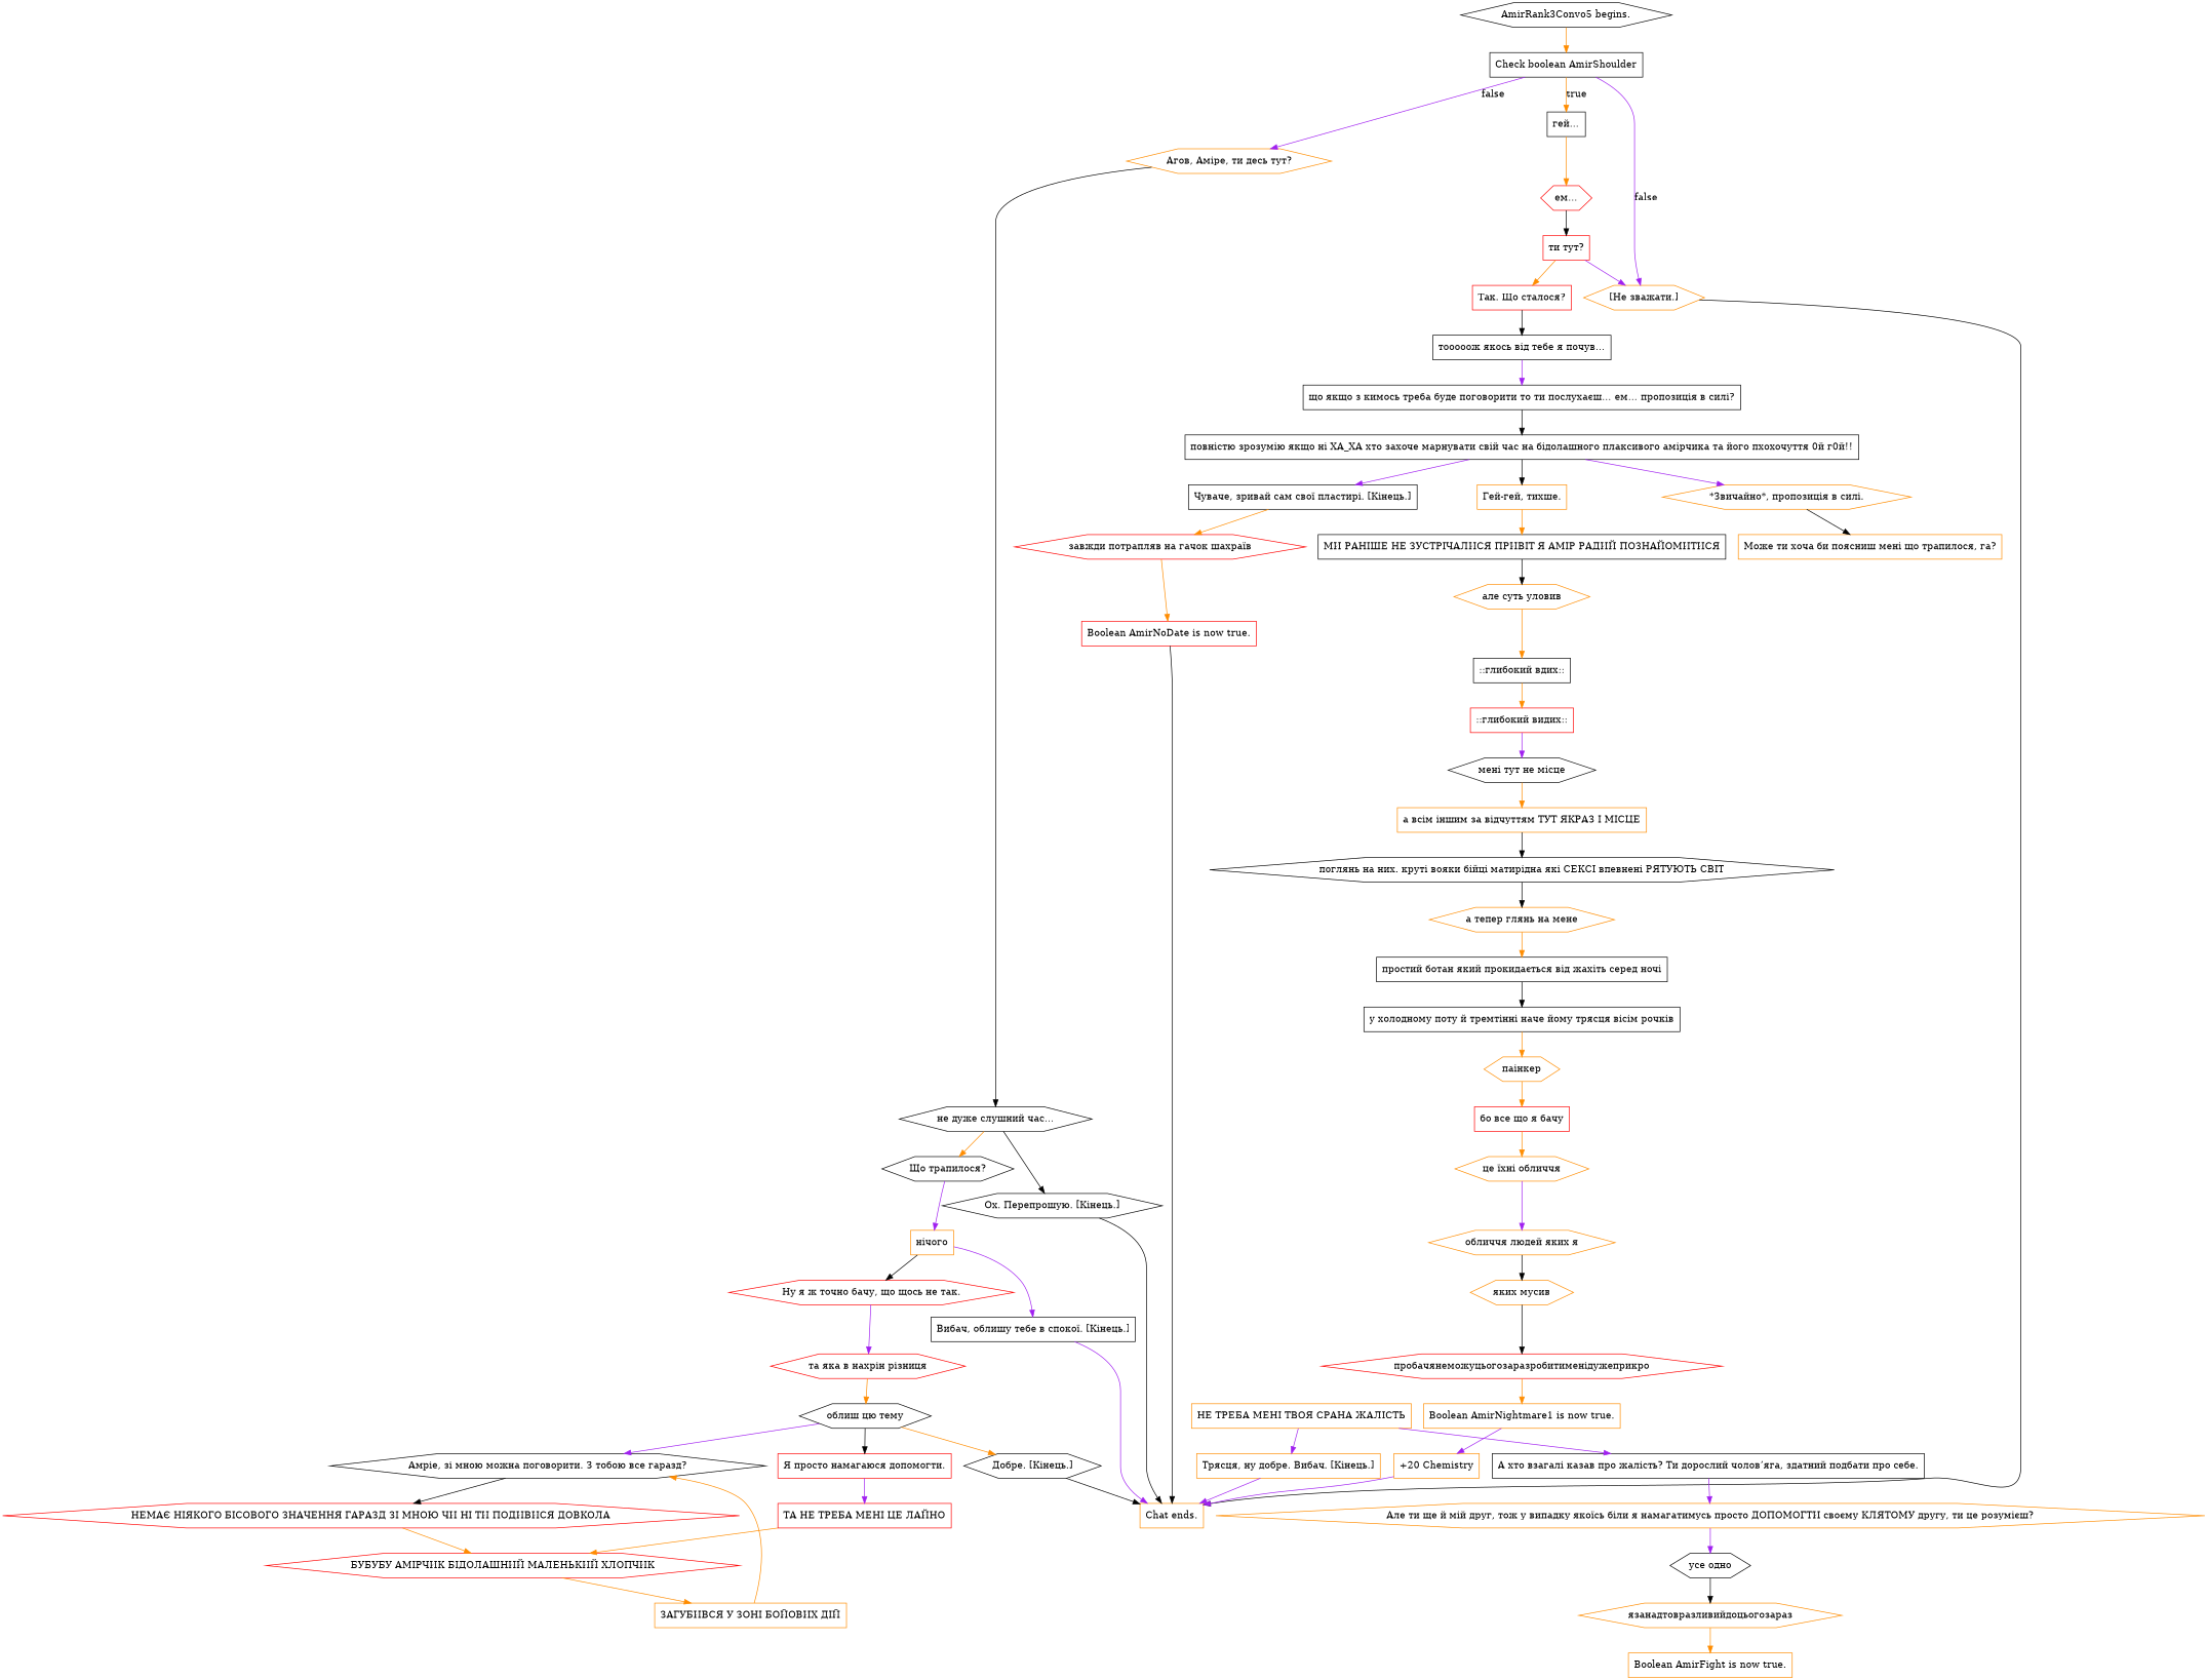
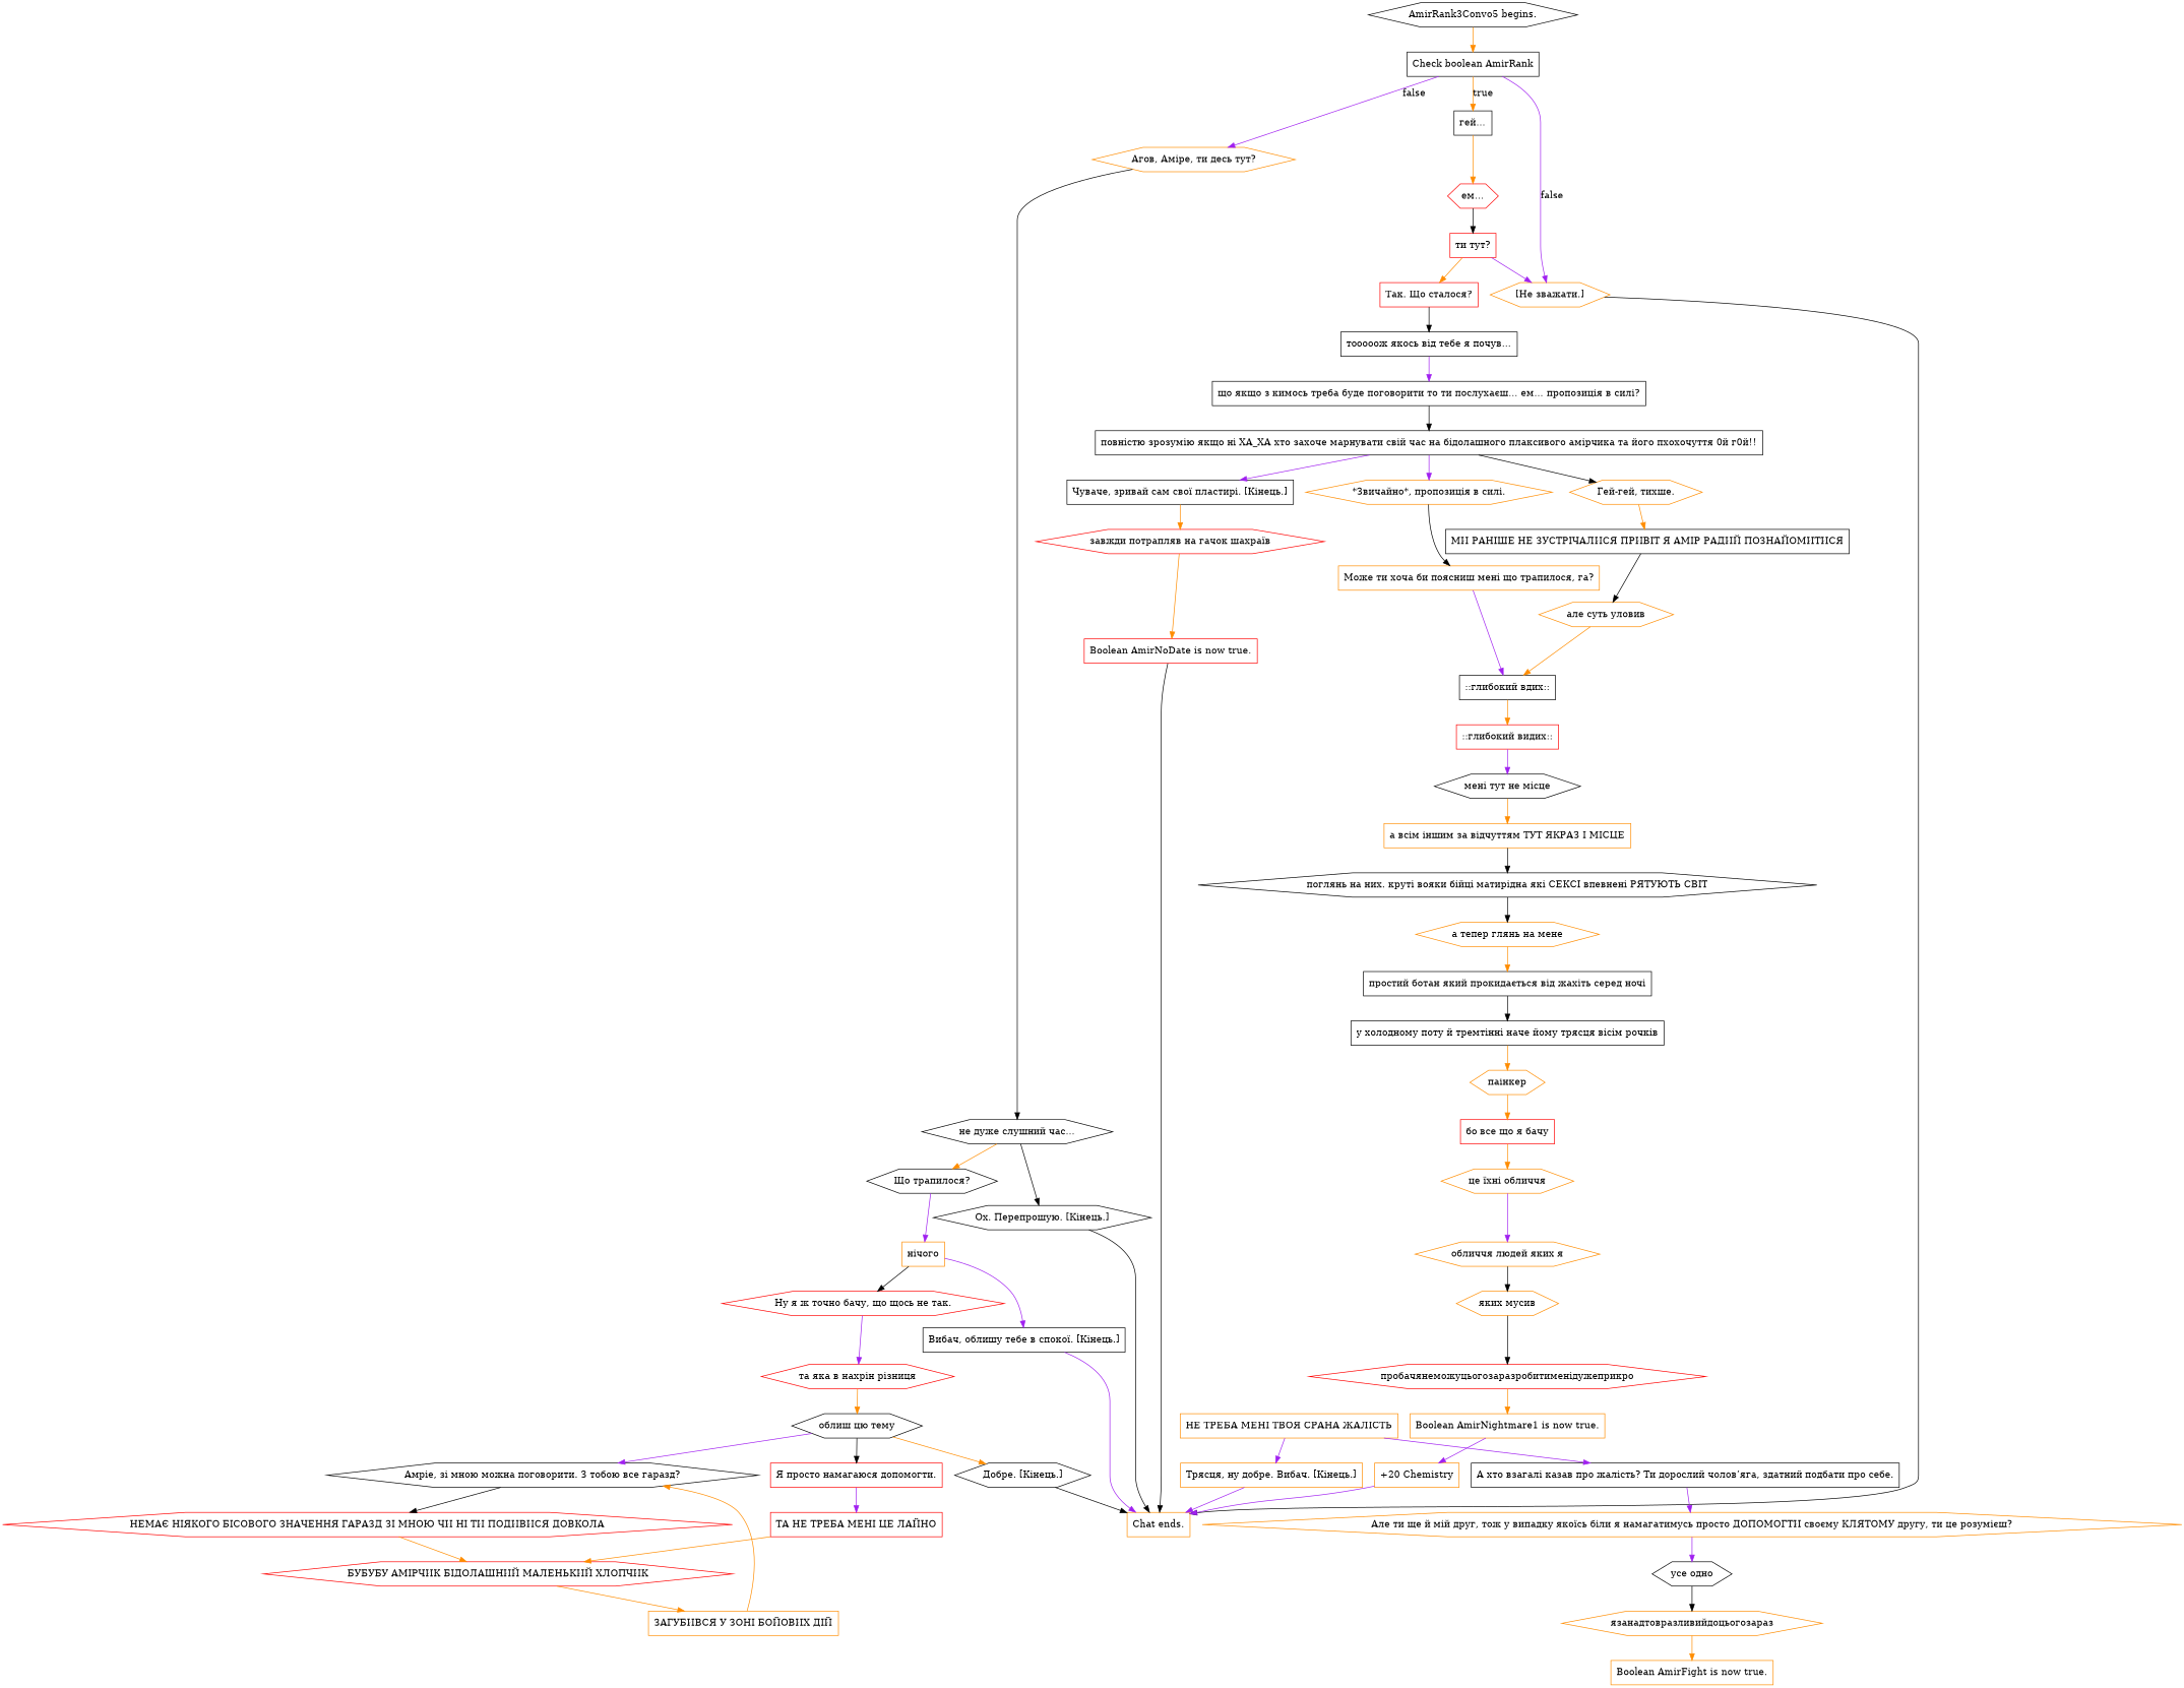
  digraph {
    node [color=black shape=box]
    edge [color=darkorange]
    "AmirRank3Convo5 begins." [shape=hexagon]
-   n2 [label="Check boolean AmirShoulder"]
+   n2 [label="Check boolean AmirRank"]
    n3 [label="гей…"]
    n4 [color=darkorange label="Агов, Аміре, ти десь тут?" shape=hexagon]
    n5 [color=darkorange label="[Не зважати.]" shape=hexagon]
    n6 [color=red label="ем…" shape=hexagon]
    n7 [label="не дуже слушний час…" shape=hexagon]
    "Chat ends." [color=darkorange]
    n9 [color=red label="ти тут?"]
    n10 [label="Що трапилося?" shape=hexagon]
    n11 [label="Ох. Перепрошую. [Кінець.]" shape=hexagon]
    n12 [color=red label="Так. Що сталося?"]
    n13 [color=darkorange label="нічого"]
    n14 [label="тооооож якось від тебе я почув…"]
    n15 [color=red label="Ну я ж точно бачу, що щось не так." shape=hexagon]
    n16 [label="Вибач, облишу тебе в спокої. [Кінець.]"]
    n17 [label="що якщо з кимось треба буде поговорити то ти послухаєш… ем… пропозиція в силі?"]
    n18 [color=red label="та яка в нахрін різниця" shape=hexagon]
    n19 [label="повністю зрозумію якщо ні ХА_ХА хто захоче марнувати свій час на бідолашного плаксивого амірчика та його пхохочуття 0й г0й!!"]
    n20 [label="облиш цю тему" shape=hexagon]
    n21 [label="Чуваче, зривай сам свої пластирі. [Кінець.]"]
    n22 [color=darkorange label="*Звичайно*, пропозиція в силі." shape=hexagon]
-   n23 [color=darkorange label="Гей-гей, тихше."]
+   n23 [color=darkorange label="Гей-гей, тихше." shape=hexagon]
    n24 [label="Амріе, зі мною можна поговорити. З тобою все гаразд?" shape=hexagon]
    n25 [color=red label="Я просто намагаюся допомогти."]
    n26 [label="Добре. [Кінець.]" shape=hexagon]
    n27 [color=red label="завжди потрапляв на гачок шахраїв" shape=hexagon]
    n28 [color=darkorange label="Може ти хоча би поясниш мені що трапилося, га?"]
    n29 [label="МИ РАНІШЕ НЕ ЗУСТРІЧАЛИСЯ ПРИВІТ Я АМІР РАДИЙ ПОЗНАЙОМИТИСЯ"]
    n30 [color=red label="НЕМАЄ НІЯКОГО БІСОВОГО ЗНАЧЕННЯ ГАРАЗД ЗІ МНОЮ ЧИ НІ ТИ ПОДИВИСЯ ДОВКОЛА" shape=hexagon]
    n31 [color=red label="ТА НЕ ТРЕБА МЕНІ ЦЕ ЛАЙНО"]
    n32 [color=red label="Boolean AmirNoDate is now true."]
    n33 [label="::глибокий вдих::"]
    n34 [color=darkorange label="але суть уловив" shape=hexagon]
    n35 [color=red label="БУБУБУ АМІРЧИК БІДОЛАШНИЙ МАЛЕНЬКИЙ ХЛОПЧИК" shape=hexagon]
    n36 [color=red label="::глибокий видих::"]
    n37 [color=darkorange label="ЗАГУБИВСЯ У ЗОНІ БОЙОВИХ ДІЙ"]
    n38 [label="мені тут не місце" shape=hexagon]
    n39 [color=darkorange label="а всім іншим за відчуттям ТУТ ЯКРАЗ І МІСЦЕ"]
    n40 [color=darkorange label="НЕ ТРЕБА МЕНІ ТВОЯ СРАНА ЖАЛІСТЬ"]
    n41 [label="А хто взагалі казав про жалість? Ти дорослий чолов’яга, здатний подбати про себе."]
    n42 [color=darkorange label="Трясця, ну добре. Вибач. [Кінець.]"]
    n43 [label="поглянь на них. круті вояки бійці матирідна які СЕКСІ впевнені РЯТУЮТЬ СВІТ" shape=hexagon]
    n44 [color=darkorange label="Але ти ще й мій друг, тож у випадку якоїсь біли я намагатимусь просто ДОПОМОГТИ своєму КЛЯТОМУ другу, ти це розумієш?" shape=hexagon]
    n45 [color=darkorange label="а тепер глянь на мене" shape=hexagon]
    n46 [label="усе одно" shape=hexagon]
    n47 [label="простий ботан який прокидається від жахіть серед ночі"]
    n48 [color=darkorange label="язанадтовразливийдоцьогозараз" shape=hexagon]
    n49 [label="у холодному поту й тремтінні наче йому трясця вісім рочків"]
    n50 [color=darkorange label="Boolean AmirFight is now true."]
    n51 [color=darkorange label="паінкер" shape=hexagon]
    n52 [color=red label="бо все що я бачу"]
    n53 [color=darkorange label="+20 Chemistry"]
    n54 [color=darkorange label="це їхні обличчя" shape=hexagon]
    n55 [color=darkorange label="обличчя людей яких я" shape=hexagon]
    n56 [color=darkorange label="яких мусив" shape=hexagon]
    n57 [color=red label="пробачянеможуцьогозаразробитименідужеприкро" shape=hexagon]
    n58 [color=darkorange label="Boolean AmirNightmare1 is now true."]
    "AmirRank3Convo5 begins." -> n2
    n2 -> n3 [label=true]
    n2 -> n4 [color=purple label=false]
    n2 -> n5 [color=purple label=false]
    n3 -> n6
    n4 -> n7 [color=black]
    n5 -> "Chat ends." [color=black]
    n6 -> n9 [color=black]
    n7 -> n10
    n7 -> n11 [color=black]
    n9 -> n5 [color=purple]
    n9 -> n12
    n10 -> n13 [color=purple]
    n11 -> "Chat ends." [color=black]
    n12 -> n14 [color=black]
    n13 -> n15 [color=black]
    n13 -> n16 [color=purple]
    n14 -> n17 [color=purple]
    n15 -> n18 [color=purple]
    n16 -> "Chat ends." [color=purple]
    n17 -> n19 [color=black]
    n18 -> n20
    n19 -> n21 [color=purple]
    n19 -> n22 [color=purple]
    n19 -> n23 [color=black]
    n20 -> n24 [color=purple]
    n20 -> n25 [color=black]
    n20 -> n26
    n21 -> n27
    n22 -> n28 [color=black]
    n23 -> n29
    n24 -> n30 [color=black]
    n25 -> n31 [color=purple]
    n26 -> "Chat ends." [color=black]
    n27 -> n32
+   n28 -> n33 [color=purple]
    n29 -> n34 [color=black]
    n30 -> n35
    n31 -> n35
    n32 -> "Chat ends." [color=black]
    n33 -> n36
    n34 -> n33
    n35 -> n37
    n36 -> n38 [color=purple]
    n37 -> n24
    n38 -> n39
    n39 -> n43 [color=black]
    n40 -> n41 [color=purple]
    n40 -> n42 [color=purple]
    n41 -> n44 [color=purple]
    n42 -> "Chat ends." [color=purple]
    n43 -> n45 [color=black]
    n44 -> n46 [color=purple]
    n45 -> n47
    n46 -> n48 [color=black]
    n47 -> n49 [color=black]
    n48 -> n50
    n49 -> n51
    n51 -> n52
    n52 -> n54
    n53 -> "Chat ends." [color=purple]
    n54 -> n55 [color=purple]
    n55 -> n56 [color=black]
    n56 -> n57 [color=black]
    n57 -> n58
    n58 -> n53 [color=purple]
  }
